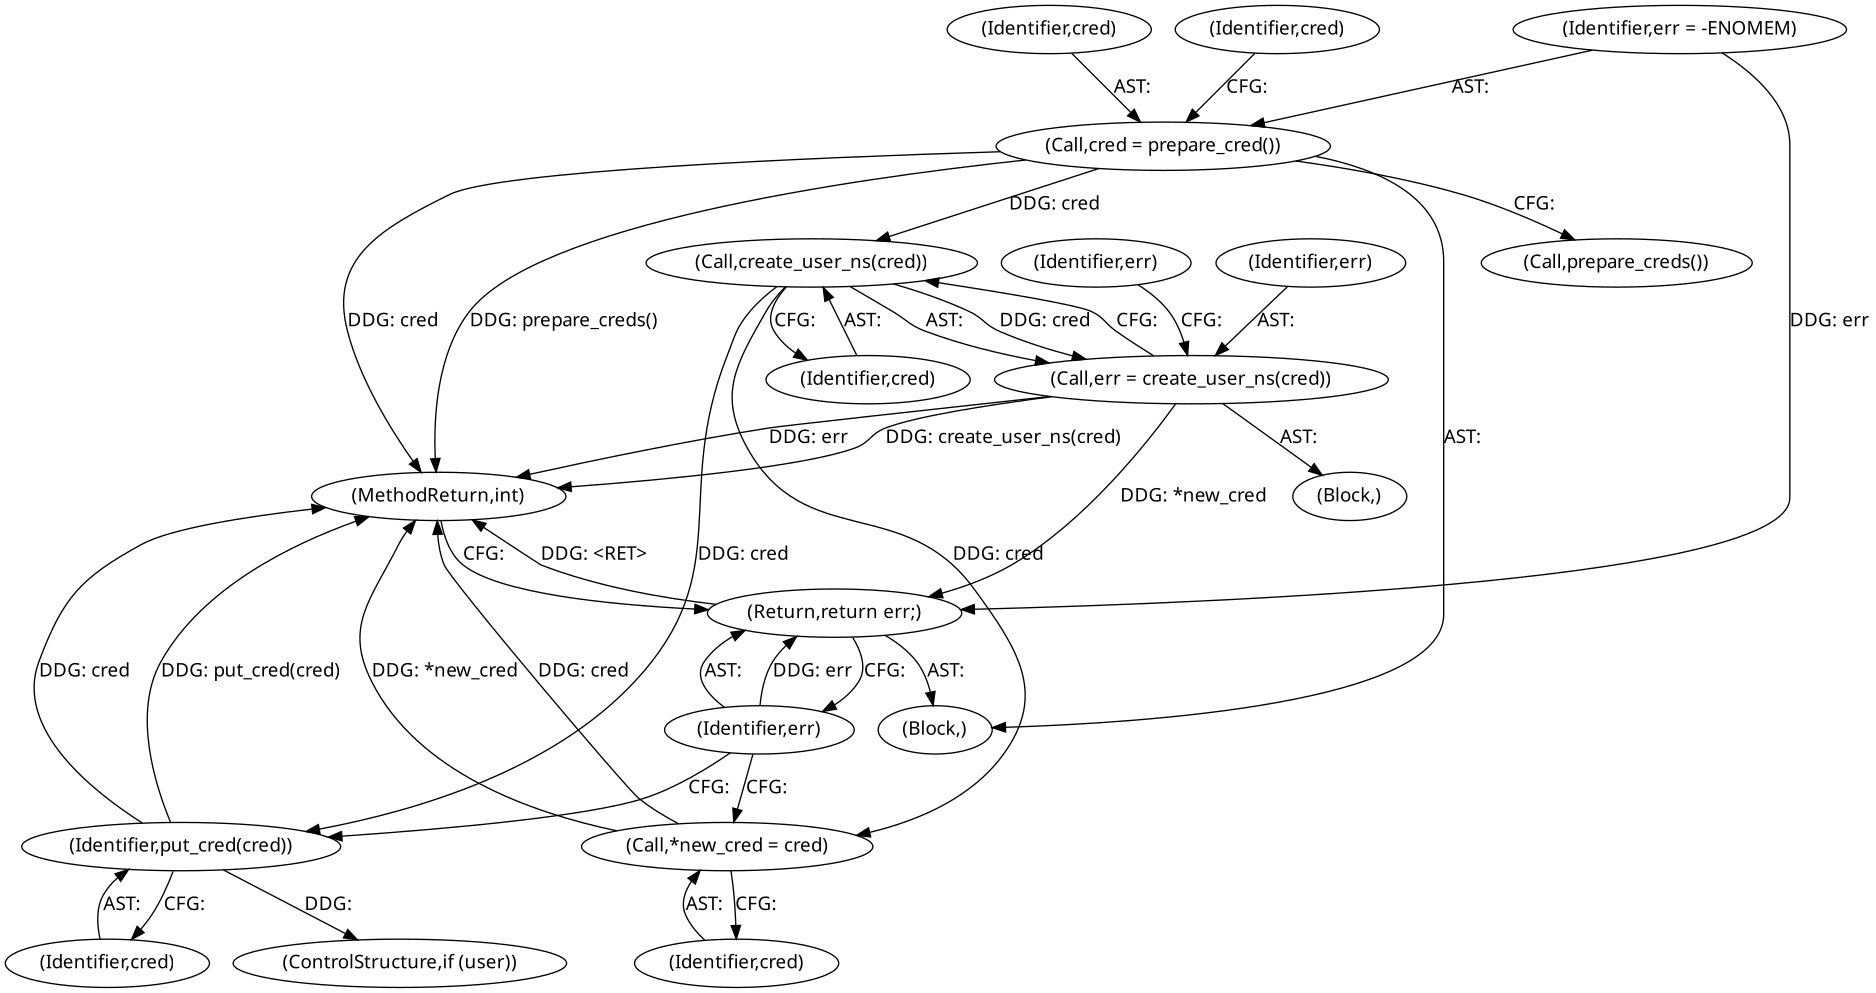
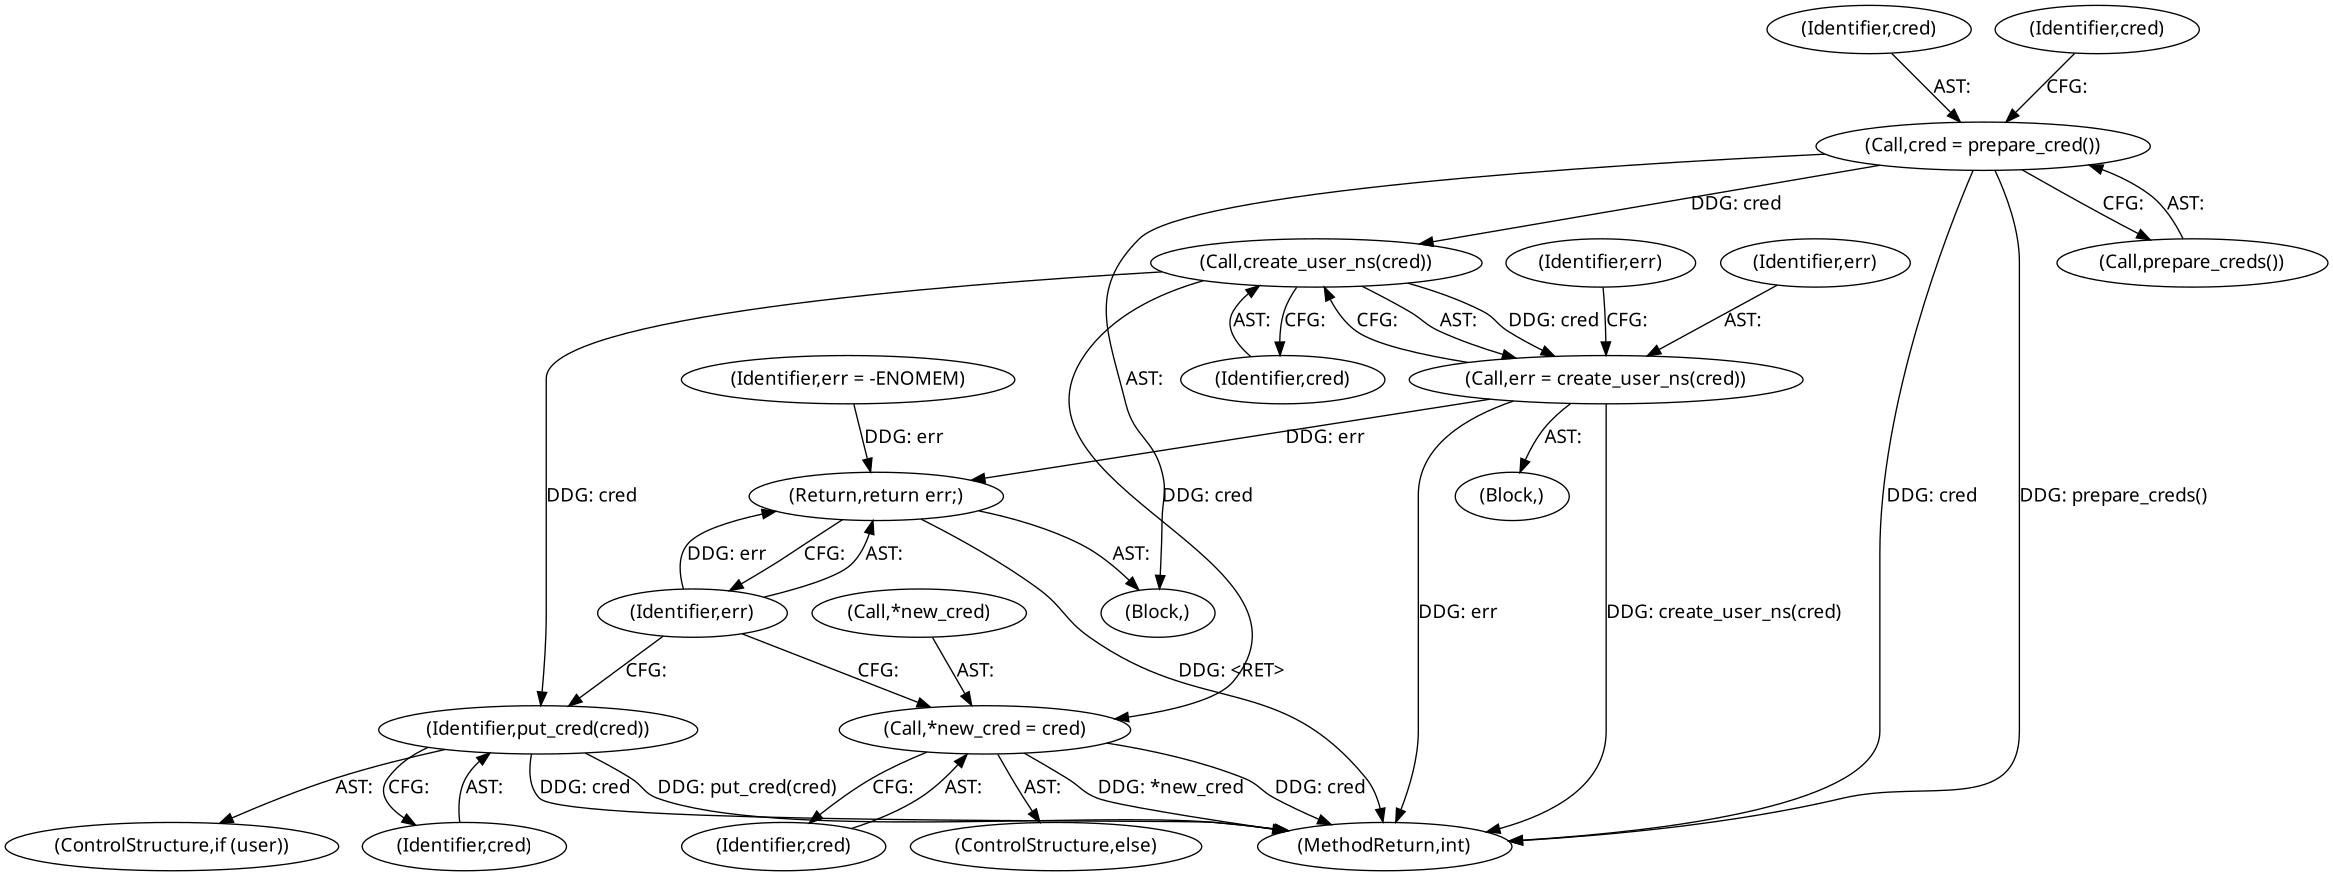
  digraph {
    fontname="Noto Sans"
    node [fontname="Noto Sans"]
    edge [fontname="Noto Sans"]
    n1 [label="(Call,cred = prepare_cred())"]
    n2 [label="(Call,create_user_ns(cred))"]
    n3 [label="(MethodReturn,int)"]
    n4 [label="(Call,prepare_creds())"]
    n5 [label="(Block,)"]
    n6 [label="(Call,err = create_user_ns(cred))"]
    n7 [label="(Identifier,put_cred(cred))"]
    n8 [label="(Call,*new_cred = cred)"]
    n9 [label="(Identifier,cred)"]
    n10 [label="(Return,return err;)"]
    n11 [label="(Block,)"]
    n12 [label="(ControlStructure,if (user))"]
    n13 [label="(Identifier,cred)"]
    n14 [label="(Identifier,cred)"]
+   n15 [label="(ControlStructure,else)"]
    n16 [label="(Identifier,err)"]
    n17 [label="(Identifier,err)"]
    n18 [label="(Identifier,cred)"]
    n19 [label="(Identifier,cred)"]
    n20 [label="(Identifier,err = -ENOMEM)"]
+   n21 [label="(Call,*new_cred)"]
    n22 [label="(Identifier,err)"]
    n1 -> n2 [label="DDG: cred"]
    n1 -> n3 [label="DDG: cred"]
    n1 -> n3 [label="DDG: prepare_creds()"]
    n1 -> n4 [label="CFG: "]
    n1 -> n5 [label="AST: "]
    n2 -> n6 [label="AST: "]
    n2 -> n6 [label="DDG: cred"]
    n2 -> n7 [label="DDG: cred"]
    n2 -> n8 [label="DDG: cred"]
    n2 -> n9 [label="CFG: "]
-   n3 -> n10 [label="CFG: "]
-   n20 -> n1 [label="AST: "]
+   n4 -> n1 [label="AST: "]
    n6 -> n2 [label="CFG: "]
    n6 -> n3 [label="DDG: create_user_ns(cred)"]
    n6 -> n3 [label="DDG: err"]
-   n6 -> n10 [label="DDG: *new_cred"]
+   n6 -> n10 [label="DDG: err"]
    n6 -> n11 [label="AST: "]
    n7 -> n3 [label="DDG: cred"]
    n7 -> n3 [label="DDG: put_cred(cred)"]
-   n7 -> n12 [label="DDG: "]
+   n7 -> n12 [label="AST: "]
    n7 -> n13 [label="CFG: "]
    n8 -> n3 [label="DDG: *new_cred"]
    n8 -> n3 [label="DDG: cred"]
    n8 -> n14 [label="CFG: "]
+   n8 -> n15 [label="AST: "]
    n9 -> n2 [label="AST: "]
    n10 -> n3 [label="DDG: <RET>"]
    n10 -> n5 [label="AST: "]
    n10 -> n16 [label="CFG: "]
    n13 -> n7 [label="AST: "]
    n14 -> n8 [label="AST: "]
    n16 -> n7 [label="CFG: "]
    n16 -> n8 [label="CFG: "]
    n16 -> n10 [label="AST: "]
    n16 -> n10 [label="DDG: err"]
    n17 -> n6 [label="CFG: "]
    n18 -> n1 [label="AST: "]
    n19 -> n1 [label="CFG: "]
    n20 -> n10 [label="DDG: err"]
+   n21 -> n8 [label="AST: "]
    n22 -> n6 [label="AST: "]
  }
